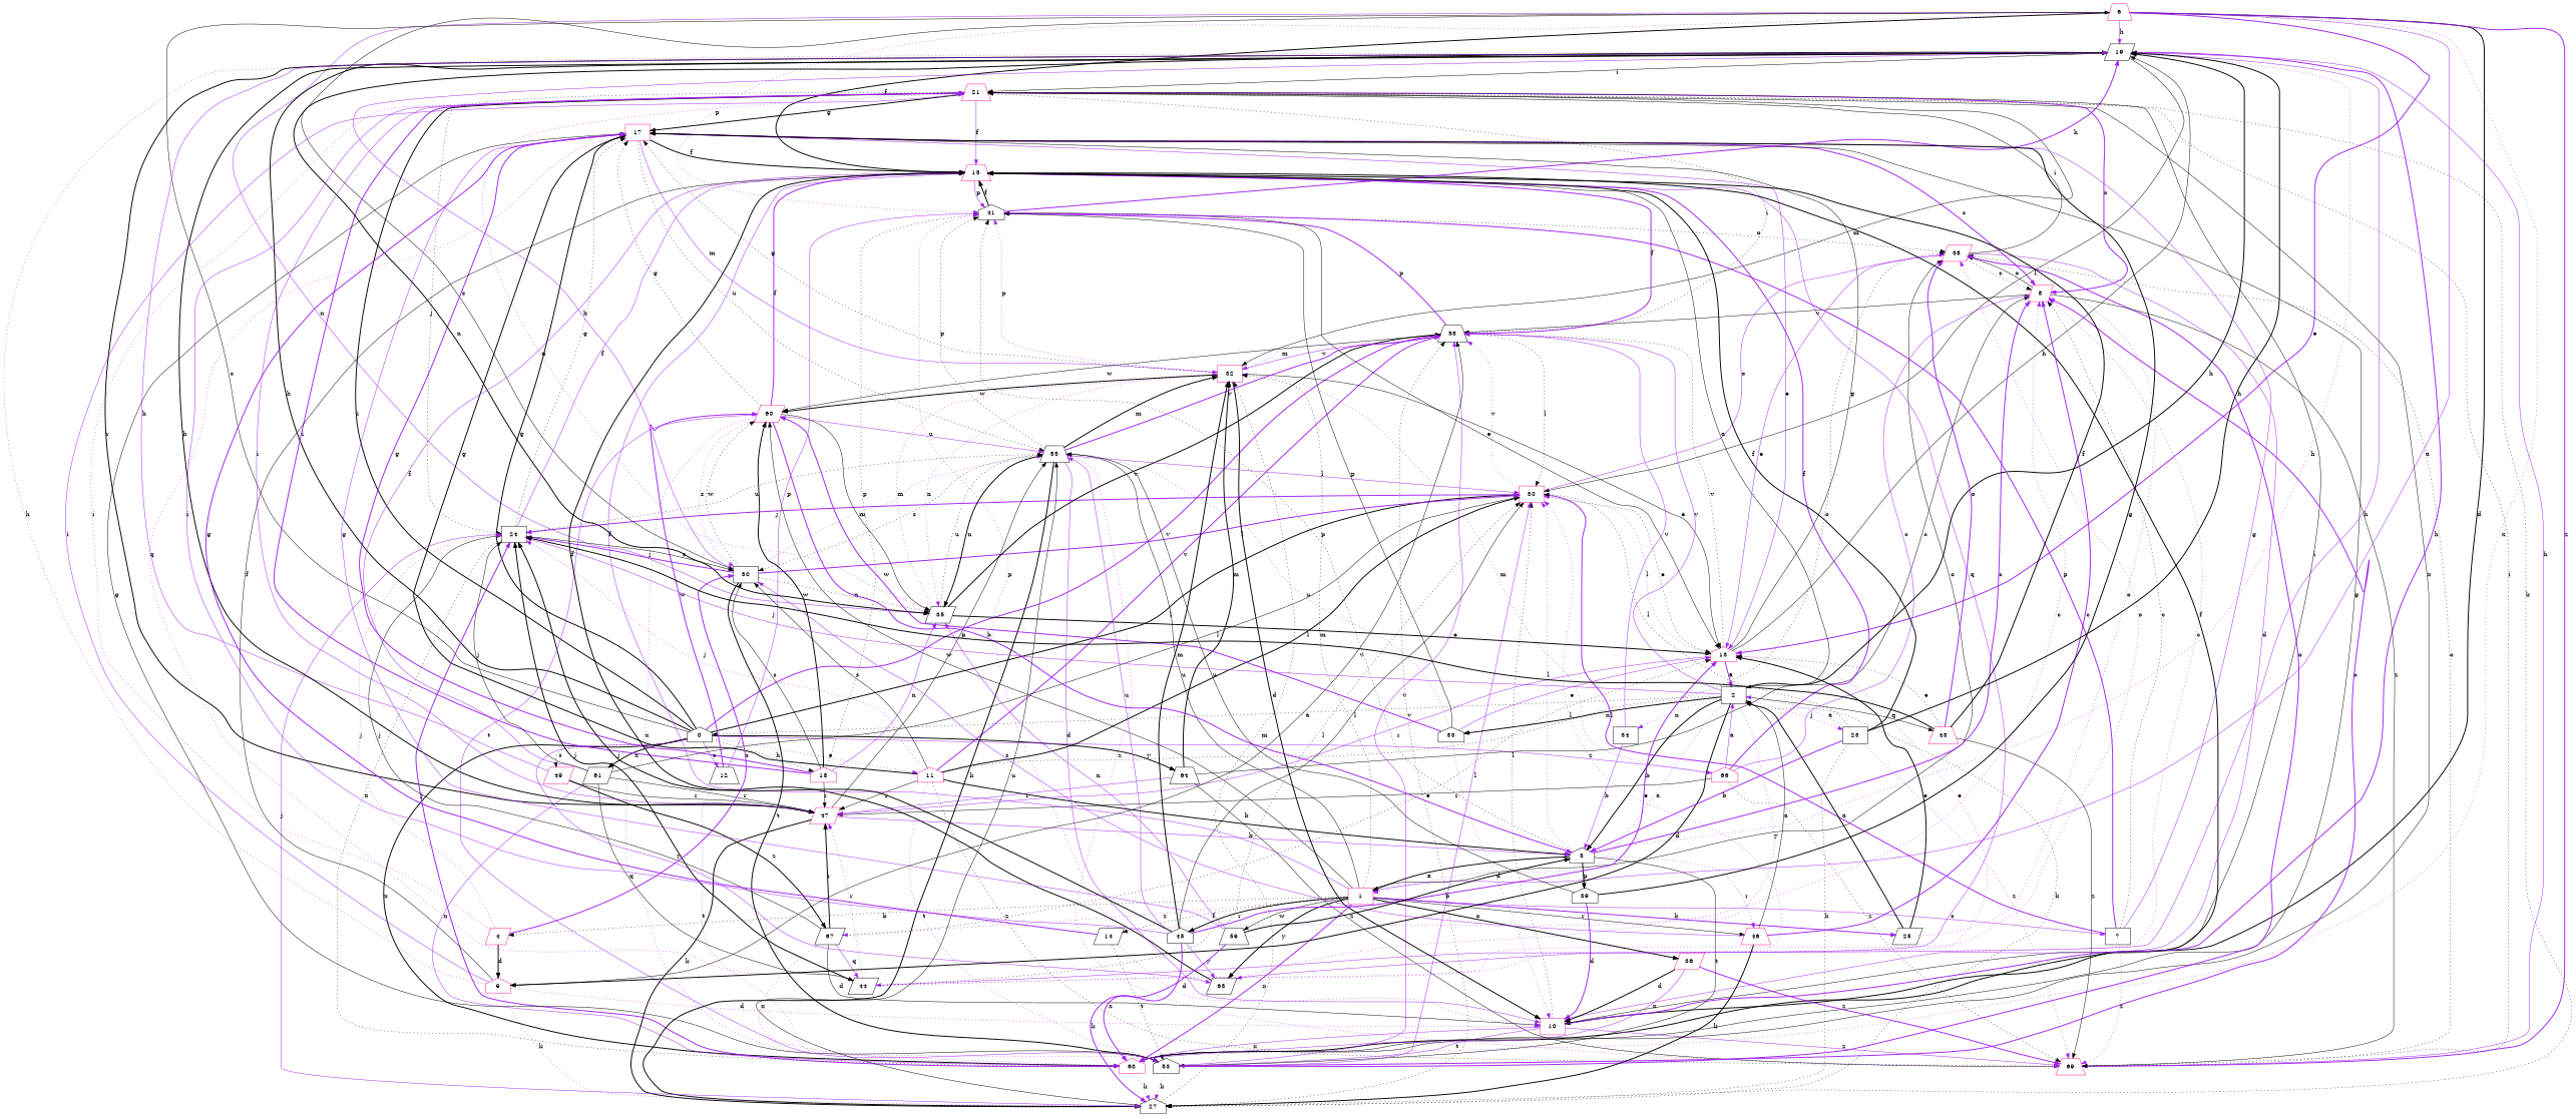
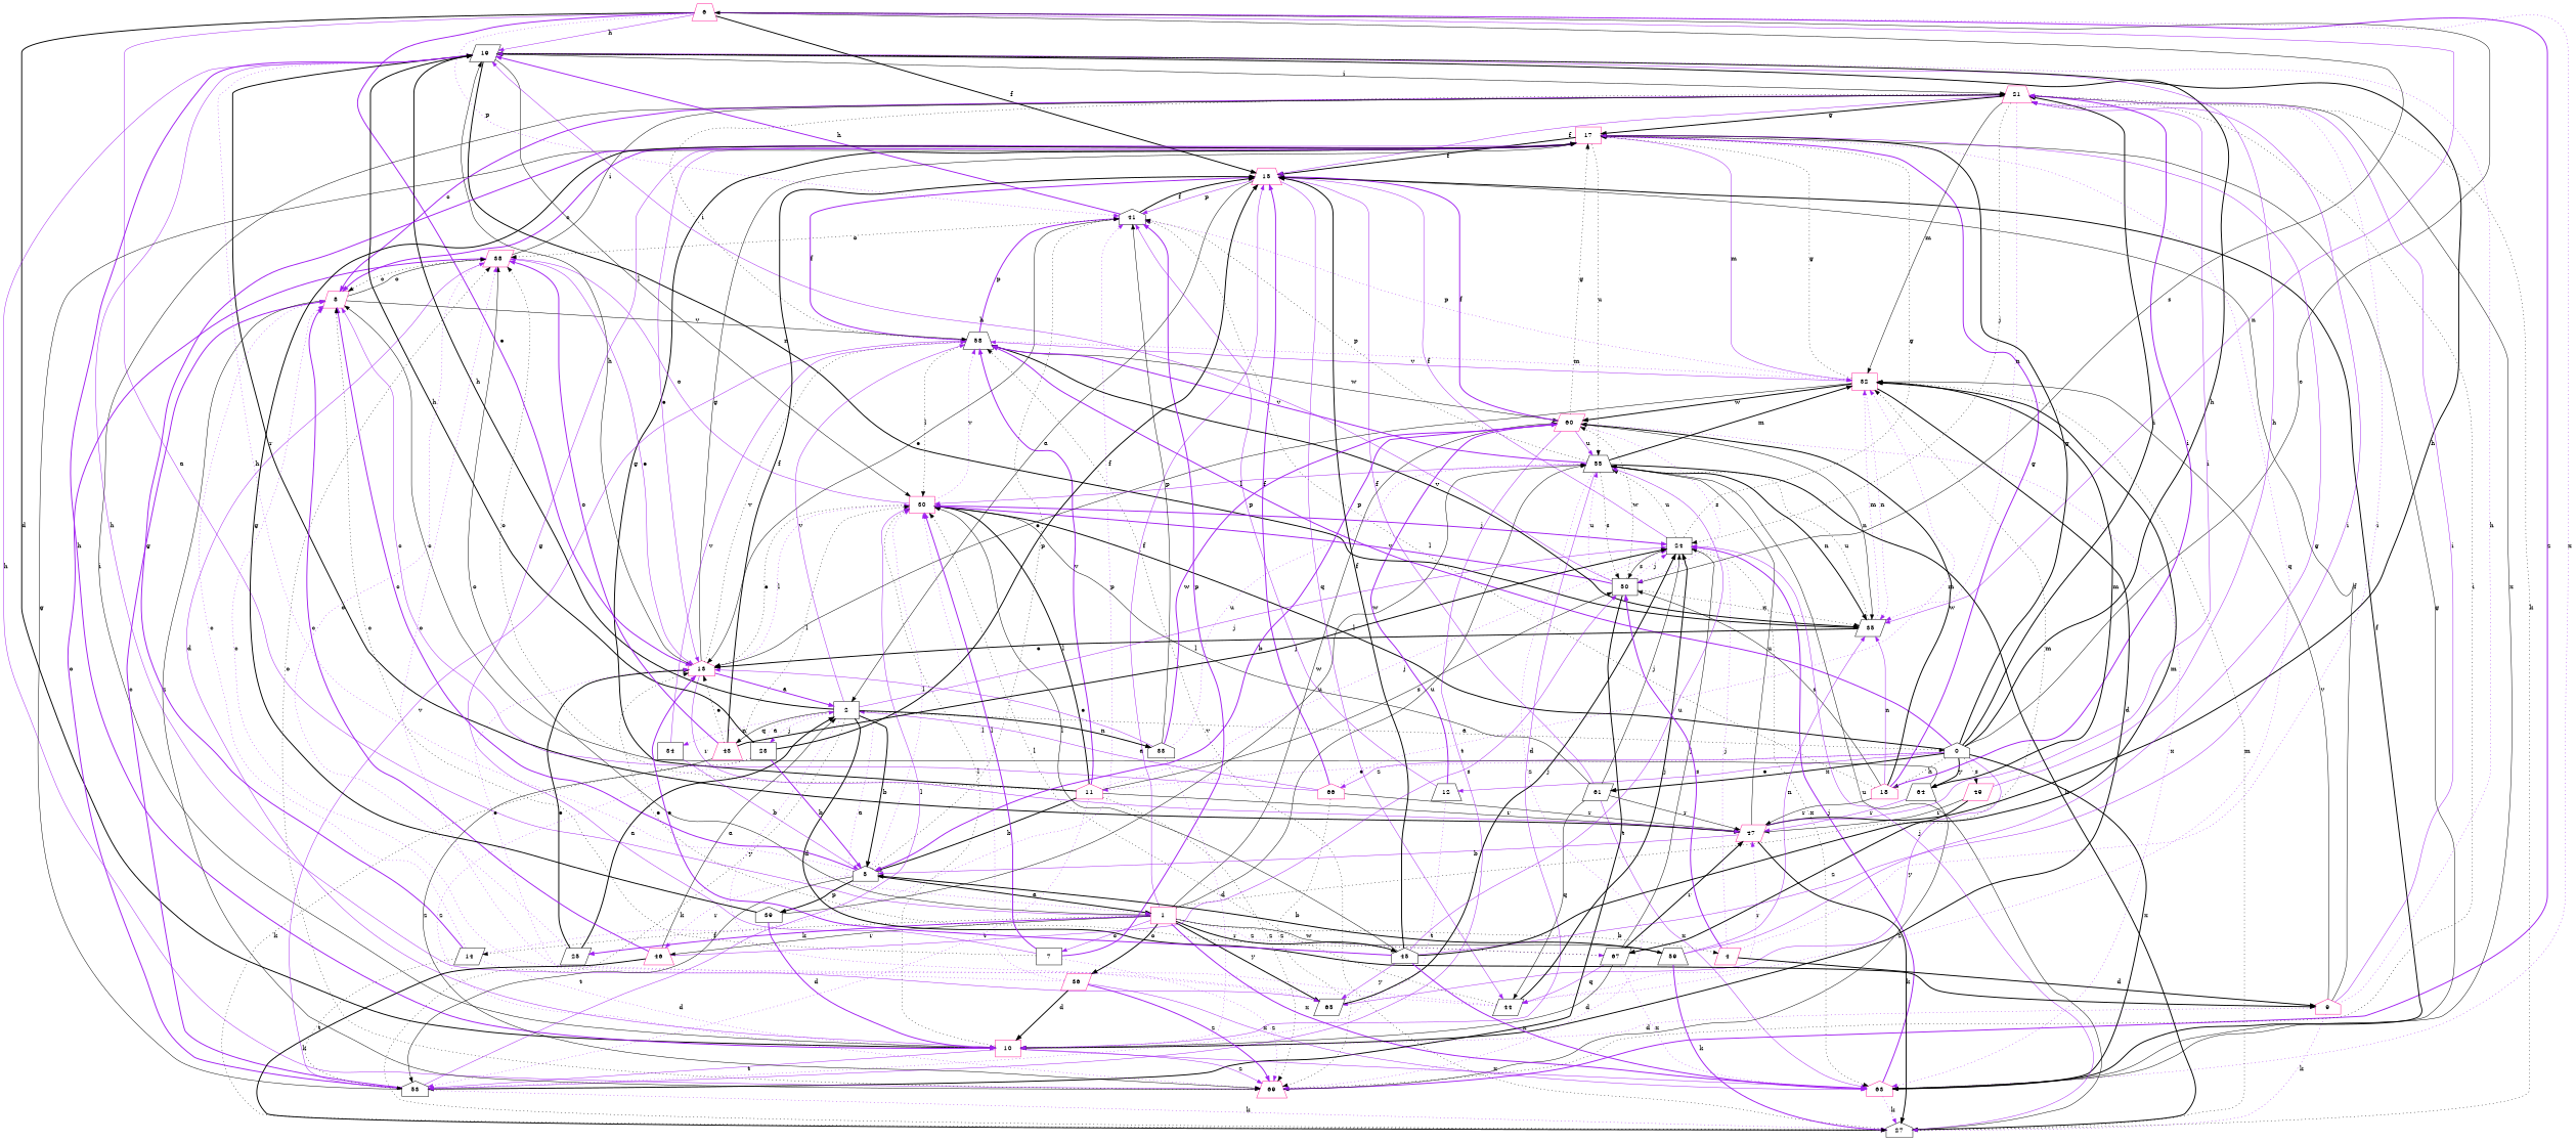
  strict digraph {
    node [color=black shape=parallelogram]
    edge [color=black style=solid]
    6 [color=deeppink shape=trapezium]
    0 [shape=house]
    11 [color=deeppink shape=house]
    12 [shape=trapezium]
    17 [color=deeppink shape=box]
    18 [color=deeppink shape=house]
    19
    21 [color=deeppink shape=trapezium]
    30 [color=deeppink shape=box]
    49 [color=deeppink]
    58 [shape=trapezium]
    61
    63 [color=deeppink shape=house]
    64 [shape=trapezium]
    65
    66 [color=deeppink shape=house]
    1 [color=deeppink shape=box]
    15 [color=deeppink shape=trapezium]
    50 [shape=box]
    41 [shape=house]
    10 [color=deeppink shape=box]
    13 [color=deeppink shape=house]
    35
    69 [color=deeppink shape=trapezium]
    38 [color=deeppink]
    5 [shape=house]
    24 [shape=box]
    53 [shape=house]
    47 [color=deeppink]
    60 [color=deeppink]
    32 [color=deeppink shape=box]
    55 [shape=trapezium]
    8 [color=deeppink]
    44
    27 [shape=house]
    67
    2 [shape=box]
    4 [color=deeppink]
    7 [shape=box]
    14
    25
    36 [color=deeppink]
    45 [shape=house]
    46 [color=deeppink shape=trapezium]
    59 [shape=trapezium]
    9 [color=deeppink shape=house]
    23 [shape=box]
    33 [shape=house]
    34 [shape=box]
    43 [color=deeppink shape=trapezium]
    39 [shape=house]
    6 -> 19 [color=purple label=h]
    6 -> 63 [color=purple label=x style=dotted]
    6 -> 1 [color=purple label=a]
    6 -> 15 [label=f style=bold]
    6 -> 50 [label=s]
    6 -> 41 [color=purple label=p style=dotted]
    6 -> 10 [label=d style=bold]
    6 -> 13 [color=purple label=e style=bold]
    6 -> 35 [color=purple label=n]
    6 -> 69 [color=purple label=z style=bold]
    0 -> 6 [label=c]
    0 -> 11 [color=purple label=e style=dotted]
    0 -> 12 [color=purple label=e]
    0 -> 17 [label=g style=bold]
    0 -> 18 [label=h style=dotted]
    0 -> 19 [label=h style=bold]
    0 -> 21 [label=i style=bold]
    0 -> 30 [label=l style=bold]
    0 -> 49 [label=s style=dotted]
    0 -> 58 [color=purple label=v style=bold]
    0 -> 61 [label=x style=bold]
    0 -> 63 [label=x style=bold]
    0 -> 64 [label=y style=bold]
    0 -> 65 [color=purple label=y]
    0 -> 66 [color=purple label=z]
    11 -> 17 [label=g style=bold]
    11 -> 30 [label=l style=bold]
    11 -> 58 [color=purple label=v style=bold]
    11 -> 50 [label=s]
    11 -> 69 [label=z style=dotted]
    11 -> 38 [label=o style=dotted]
    11 -> 5 [label=b style=bold]
    11 -> 24 [color=purple label=j style=dotted]
    11 -> 53 [color=purple label=t style=dotted]
    11 -> 47 [label=r]
    12 -> 41 [color=purple label=p]
    12 -> 53 [color=purple label=t style=dotted]
    12 -> 60 [color=purple label=w style=bold]
    17 -> 15 [label=f style=bold]
    17 -> 13 [color=purple label=e]
    17 -> 32 [color=purple label=m]
    17 -> 55 [label=u style=dotted]
    17 -> 8 [color=purple label=c style=bold]
    17 -> 44 [color=purple label=q style=dotted]
    18 -> 17 [color=purple label=g style=bold]
    18 -> 21 [color=purple label=i style=bold]
    18 -> 50 [label=s]
    18 -> 41 [label=p style=dotted]
    18 -> 35 [color=purple label=n]
    18 -> 47 [label=r]
    18 -> 60 [label=w style=bold]
    19 -> 21 [label=i]
    19 -> 30 [label=l]
    19 -> 35 [label=n style=bold]
    19 -> 47 [label=r style=bold]
    21 -> 17 [label=g style=bold]
    21 -> 63 [label=x]
    21 -> 15 [color=purple label=f]
    21 -> 35 [color=purple label=n style=dotted]
    21 -> 24 [label=j style=dotted]
    21 -> 32 [label=m]
    21 -> 8 [color=purple label=c style=bold]
    21 -> 27 [label=k style=dotted]
    30 -> 58 [color=purple label=v style=dotted]
    30 -> 13 [label=e style=dotted]
    30 -> 38 [color=purple label=o]
    30 -> 24 [color=purple label=j style=bold]
    49 -> 19 [color=purple label=h]
    49 -> 47 [label=r]
    49 -> 67 [label=z style=bold]
    58 -> 21 [label=i style=dotted]
    58 -> 30 [label=l style=dotted]
    58 -> 15 [color=purple label=f style=bold]
    58 -> 41 [color=purple label=p style=bold]
    58 -> 60 [label=w]
    58 -> 32 [color=purple label=m style=dotted]
    61 -> 30 [label=l]
    61 -> 63 [color=purple label=x]
    61 -> 15 [color=purple label=f]
    61 -> 24 [label=j]
    61 -> 47 [label=r]
    61 -> 44 [label=q]
    63 -> 17 [label=g]
    63 -> 15 [label=f style=bold]
    63 -> 24 [color=purple label=j style=bold]
    63 -> 27 [color=purple label=k style=dotted]
    64 -> 69 [label=z]
    64 -> 47 [color=purple label=r]
    64 -> 32 [label=m style=bold]
    64 -> 8 [label=c]
    65 -> 19 [color=purple label=h]
    65 -> 24 [label=j style=bold]
    66 -> 15 [color=purple label=f style=bold]
    66 -> 69 [label=z style=dotted]
    66 -> 47 [label=r]
    66 -> 32 [color=purple label=m style=dotted]
    66 -> 8 [color=purple label=c]
    66 -> 2 [color=purple label=a]
    1 -> 63 [color=purple label=x style=bold]
    1 -> 65 [label=y style=bold]
    1 -> 15 [color=purple label=f]
    1 -> 38 [label=o]
    1 -> 60 [label=w]
    1 -> 32 [label=m style=dotted]
    1 -> 55 [label=u]
    1 -> 67 [color=purple label=z style=dotted]
    1 -> 4 [label=b style=dotted]
    1 -> 7 [color=purple label=c]
    1 -> 14 [label=f style=dotted]
    1 -> 25 [color=purple label=k style=bold]
    1 -> 36 [label=o style=bold]
    1 -> 45 [label=r style=bold]
    1 -> 46 [label=r]
    1 -> 59 [label=w]
    15 -> 41 [color=purple label=p]
    15 -> 44 [color=purple label=q]
    15 -> 2 [label=a]
    50 -> 19 [color=purple label=h]
    50 -> 30 [color=purple label=l style=bold]
    50 -> 35 [label=n style=dotted]
-   50 -> 24 [color=purple label=j style=bold]
+   50 -> 24 [color=purple label=j style=dotted]
    50 -> 53 [label=t style=bold]
    50 -> 60 [label=w style=dotted]
    50 -> 55 [color=purple label=u style=dotted]
    41 -> 19 [color=purple label=h style=bold]
    41 -> 15 [label=f style=bold]
    41 -> 13 [label=e]
    41 -> 38 [label=o style=dotted]
    10 -> 19 [color=purple label=h style=bold]
    10 -> 21 [label=i]
    10 -> 30 [label=l style=dotted]
    10 -> 63 [color=purple label=x]
    10 -> 69 [color=purple label=z]
    10 -> 53 [color=purple label=t]
    13 -> 17 [label=g]
    13 -> 19 [label=h]
    13 -> 30 [color=purple label=l style=dotted]
    13 -> 58 [label=v style=dotted]
    13 -> 47 [color=purple label=r]
    13 -> 2 [color=purple label=a style=bold]
    35 -> 58 [label=v style=bold]
    35 -> 13 [label=e style=bold]
    35 -> 32 [color=purple label=m style=dotted]
    35 -> 55 [label=u style=dotted]
    69 -> 19 [color=purple label=h]
    69 -> 21 [label=i style=dotted]
    69 -> 38 [label=o style=dotted]
    38 -> 21 [label=i]
    38 -> 10 [color=purple label=d]
    38 -> 13 [color=purple label=e]
    38 -> 8 [label=c style=dotted]
    5 -> 19 [color=purple label=h style=dotted]
    5 -> 30 [color=purple label=l style=dotted]
    5 -> 1 [label=a style=bold]
    5 -> 41 [label=p style=dotted]
    5 -> 53 [label=t]
    5 -> 8 [color=purple label=c style=bold]
    5 -> 46 [color=purple label=r style=dotted]
    5 -> 39 [label=p style=bold]
    24 -> 17 [label=g style=dotted]
    24 -> 63 [label=x style=dotted]
    24 -> 15 [color=purple label=f]
    24 -> 50 [label=s]
    24 -> 55 [label=u style=dotted]
    53 -> 17 [label=g]
    53 -> 30 [color=purple label=l]
    53 -> 58 [color=purple label=v]
    53 -> 38 [color=purple label=o style=bold]
    53 -> 8 [color=purple label=c style=bold]
    53 -> 27 [color=purple label=k style=dotted]
    47 -> 19 [label=h style=bold]
    47 -> 21 [color=purple label=i]
    47 -> 5 [color=purple label=b]
    47 -> 55 [label=u]
    47 -> 27 [label=k style=bold]
    60 -> 17 [label=g style=dotted]
    60 -> 63 [color=purple label=x style=dotted]
    60 -> 15 [color=purple label=f style=bold]
    60 -> 50 [color=purple label=s style=dotted]
    60 -> 35 [label=n]
    60 -> 5 [color=purple label=b style=bold]
    60 -> 53 [color=purple label=t]
    60 -> 55 [color=purple label=u]
    32 -> 17 [label=g style=dotted]
    32 -> 58 [color=purple label=v]
    32 -> 41 [color=purple label=p style=dotted]
    32 -> 10 [label=d style=bold]
    32 -> 13 [label=e]
    32 -> 35 [color=purple label=n style=dotted]
    32 -> 60 [label=w style=bold]
    55 -> 30 [color=purple label=l]
    55 -> 58 [color=purple label=v style=bold]
    55 -> 50 [label=s style=dotted]
    55 -> 41 [label=p style=dotted]
    55 -> 10 [color=purple label=d]
    55 -> 35 [label=n style=bold]
    55 -> 69 [color=purple label=z style=dotted]
    55 -> 32 [label=m style=bold]
    55 -> 27 [label=k style=bold]
    8 -> 58 [label=v]
    8 -> 69 [label=z]
    8 -> 38 [label=o]
    44 -> 30 [label=l style=dotted]
    44 -> 38 [color=purple label=o style=dotted]
    44 -> 24 [label=j style=bold]
    44 -> 47 [color=purple label=r style=dotted]
    44 -> 8 [color=purple label=c style=dotted]
    27 -> 58 [label=v style=dotted]
    27 -> 24 [color=purple label=j]
    27 -> 32 [label=m style=dotted]
    27 -> 55 [label=u]
    67 -> 63 [color=purple label=x style=dotted]
    67 -> 10 [label=d]
    67 -> 13 [label=e style=dotted]
    67 -> 24 [label=j]
    67 -> 47 [label=r style=bold]
    67 -> 44 [color=purple label=q]
    2 -> 0 [label=a style=dotted]
    2 -> 19 [label=h style=bold]
    2 -> 58 [color=purple label=v]
    2 -> 65 [color=purple label=y style=dotted]
    2 -> 1 [color=purple label=a style=dotted]
    2 -> 5 [label=b style=bold]
    2 -> 24 [color=purple label=j]
    2 -> 27 [label=k style=dotted]
    2 -> 9 [label=d style=bold]
    2 -> 23 [color=purple label=j style=dotted]
    2 -> 33 [label=n style=bold]
    2 -> 34 [color=purple label=n style=dotted]
    2 -> 43 [label=q]
    4 -> 21 [color=purple label=i style=dotted]
    4 -> 50 [color=purple label=s style=bold]
    4 -> 24 [color=purple label=j style=dotted]
    4 -> 9 [label=d style=bold]
    7 -> 17 [color=purple label=g]
    7 -> 30 [color=purple label=l style=bold]
    7 -> 41 [color=purple label=p style=bold]
    7 -> 69 [color=purple label=z style=dotted]
    7 -> 8 [label=c style=dotted]
    14 -> 17 [color=purple label=g style=bold]
    14 -> 41 [color=purple label=p style=dotted]
    14 -> 10 [color=purple label=d style=dotted]
    14 -> 53 [label=t style=dotted]
    14 -> 8 [color=purple label=c style=dotted]
    25 -> 13 [label=e style=bold]
    25 -> 38 [color=purple label=o style=dotted]
    25 -> 2 [label=a style=bold]
    36 -> 30 [color=purple label=l style=dotted]
    36 -> 63 [color=purple label=x]
    36 -> 10 [label=d style=bold]
    36 -> 13 [color=purple label=e style=dotted]
    36 -> 69 [color=purple label=z style=bold]
    45 -> 21 [color=purple label=i]
    45 -> 30 [label=l]
    45 -> 63 [color=purple label=x style=bold]
    45 -> 65 [color=purple label=y]
    45 -> 15 [label=f style=bold]
    45 -> 13 [color=purple label=e style=bold]
    45 -> 32 [label=m style=bold]
    45 -> 55 [color=purple label=u]
    46 -> 50 [color=purple label=s]
    46 -> 8 [color=purple label=c style=bold]
    46 -> 27 [label=k style=bold]
    46 -> 2 [label=a]
    59 -> 17 [color=purple label=g]
    59 -> 35 [color=purple label=n]
    59 -> 5 [label=b style=bold]
    59 -> 27 [color=purple label=k style=bold]
    9 -> 19 [color=purple label=h style=dotted]
    9 -> 21 [color=purple label=i]
-   9 -> 58 [label=v]
+   9 -> 32 [label=v]
    9 -> 15 [label=f]
    9 -> 10 [color=purple label=d style=dotted]
    9 -> 27 [color=purple label=k style=dotted]
    23 -> 19 [label=h style=bold]
    23 -> 30 [label=l style=dotted]
    23 -> 15 [label=f style=bold]
    23 -> 69 [color=purple label=z style=dotted]
    23 -> 5 [color=purple label=b style=bold]
    23 -> 27 [label=k style=dotted]
    23 -> 2 [color=purple label=a style=dotted]
    33 -> 41 [label=p]
    33 -> 10 [color=purple label=d style=dotted]
    33 -> 13 [color=purple label=e]
    33 -> 60 [color=purple label=w style=bold]
    33 -> 55 [color=purple label=u style=dotted]
    34 -> 58 [color=purple label=v]
    34 -> 5 [color=purple label=b]
    43 -> 15 [label=f style=bold]
    43 -> 13 [label=e style=dotted]
    43 -> 69 [label=z]
    43 -> 38 [color=purple label=o style=bold]
    43 -> 24 [label=j style=bold]
    39 -> 17 [label=g style=bold]
    39 -> 10 [color=purple label=d style=bold]
    39 -> 55 [label=u]
  }
